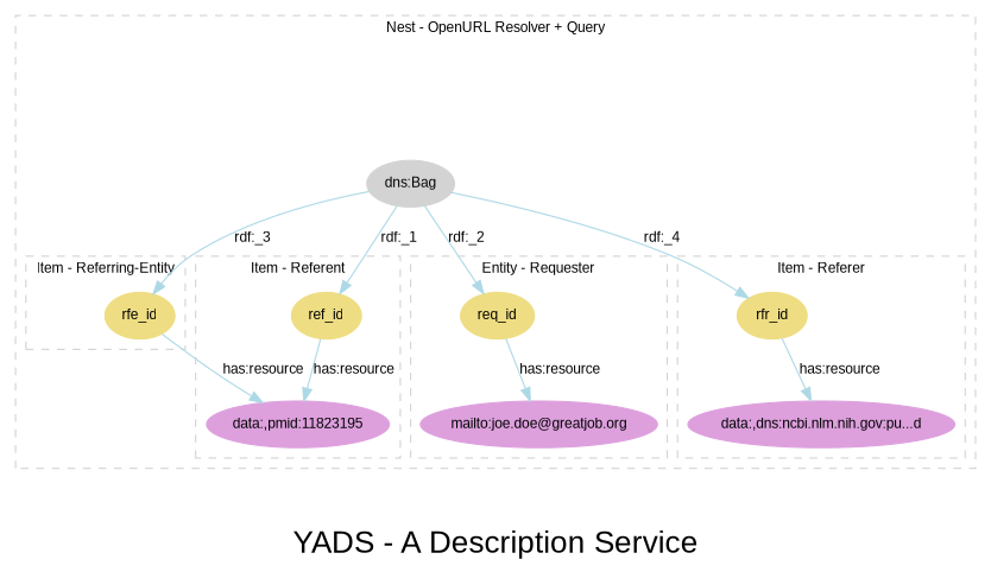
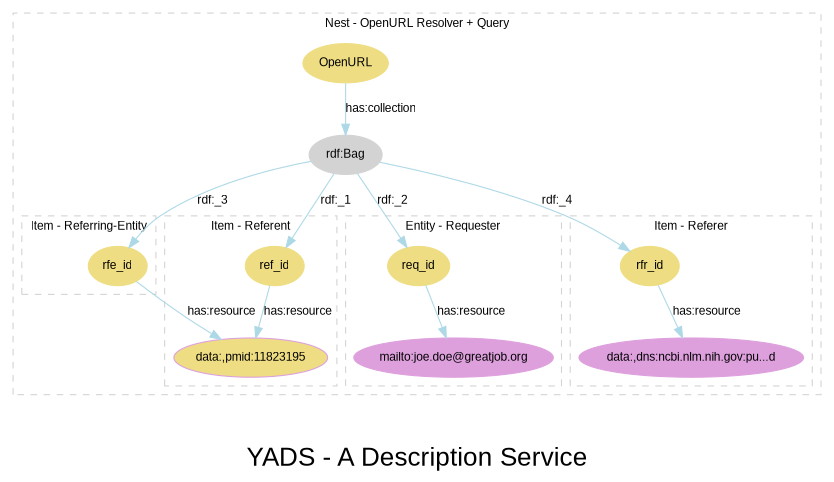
  digraph {
    fontname=arial
    fontsize=24
    label="YADS - A Description Service"
    rankdir=TB
    node [color=lightgoldenrod fontcolor=black fontname=arial fontsize=11 style=filled]
    edge [color=lightblue fontcolor=black fontname=arial fontsize=11 style=filled]
    n1 [label=ref_id]
-   "data:,pmid:11823195" [color=plum]
+   "data:,pmid:11823195" [color=plum fillcolor=lightgoldenrod]
    n3 [label=req_id]
    "mailto:joe.doe@greatjob.org" [color=plum]
    n5 [label=rfe_id]
    n6 [label=rfr_id]
    "data:,dns:ncbi.nlm.nih.gov:pu...d" [color=plum]
-   n9 [color=lightgrey label="dns:Bag"]
+   n8 [label=OpenURL]
+   n9 [color=lightgrey label="rdf:Bag"]
    subgraph cluster_1 {
      color=lightgrey
      fontcolor=black
      fontsize=11
      label="Nest - OpenURL Resolver + Query"
      style=dashed
+     n8
      n9
      subgraph cluster_2 {
        color=lightgrey
        fontcolor=black
        fontsize=11
        label="Item - Referent"
        style=dashed
        n1
        "data:,pmid:11823195"
      }
      subgraph cluster_3 {
        color=lightgrey
        fontcolor=black
        fontsize=11
        label="Entity - Requester"
        style=dashed
        n3
        "mailto:joe.doe@greatjob.org"
      }
      subgraph cluster_4 {
        color=lightgrey
        fontcolor=black
        fontsize=11
        label="Item - Referring-Entity"
        style=dashed
        n5
      }
      subgraph cluster_5 {
        color=lightgrey
        fontcolor=black
        fontsize=11
        label="Item - Referer"
        style=dashed
        n6
        "data:,dns:ncbi.nlm.nih.gov:pu...d"
      }
    }
    n1 -> "data:,pmid:11823195" [label="has:resource"]
    n3 -> "mailto:joe.doe@greatjob.org" [label="has:resource"]
    n5 -> "data:,pmid:11823195" [label="has:resource"]
    n6 -> "data:,dns:ncbi.nlm.nih.gov:pu...d" [label="has:resource"]
+   n8 -> n9 [label="has:collection"]
    n9 -> n1 [label="rdf:_1"]
    n9 -> n3 [label="rdf:_2"]
    n9 -> n5 [label="rdf:_3"]
    n9 -> n6 [label="rdf:_4"]
  }
